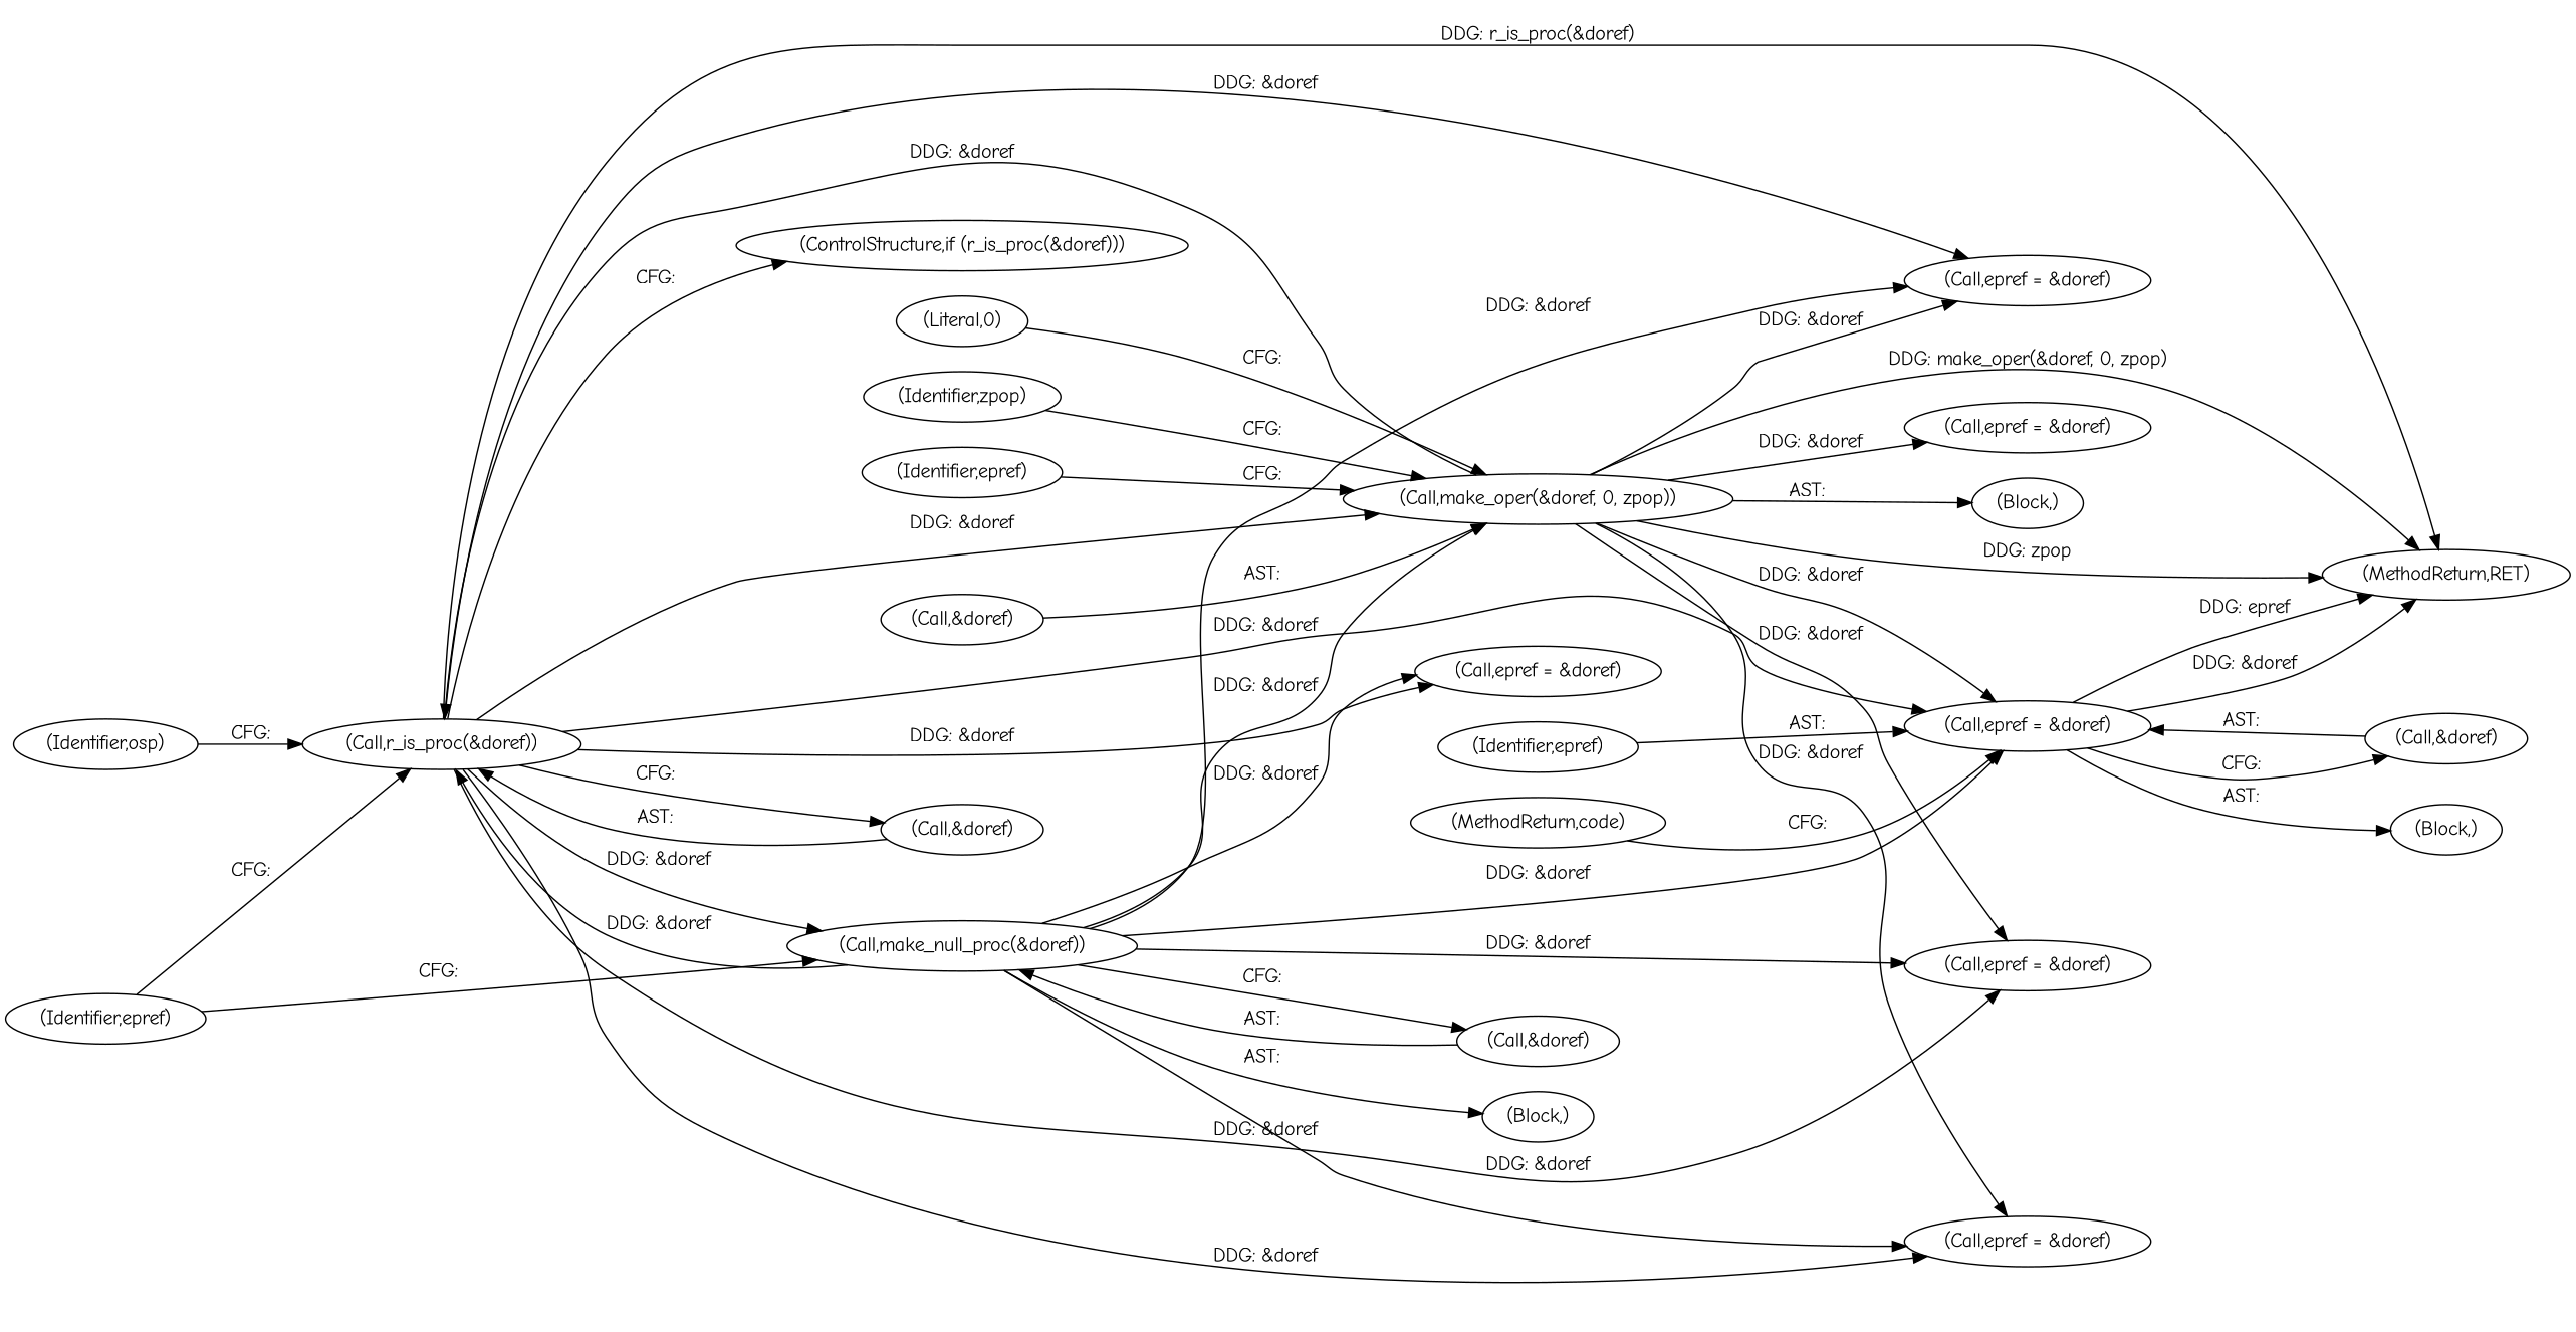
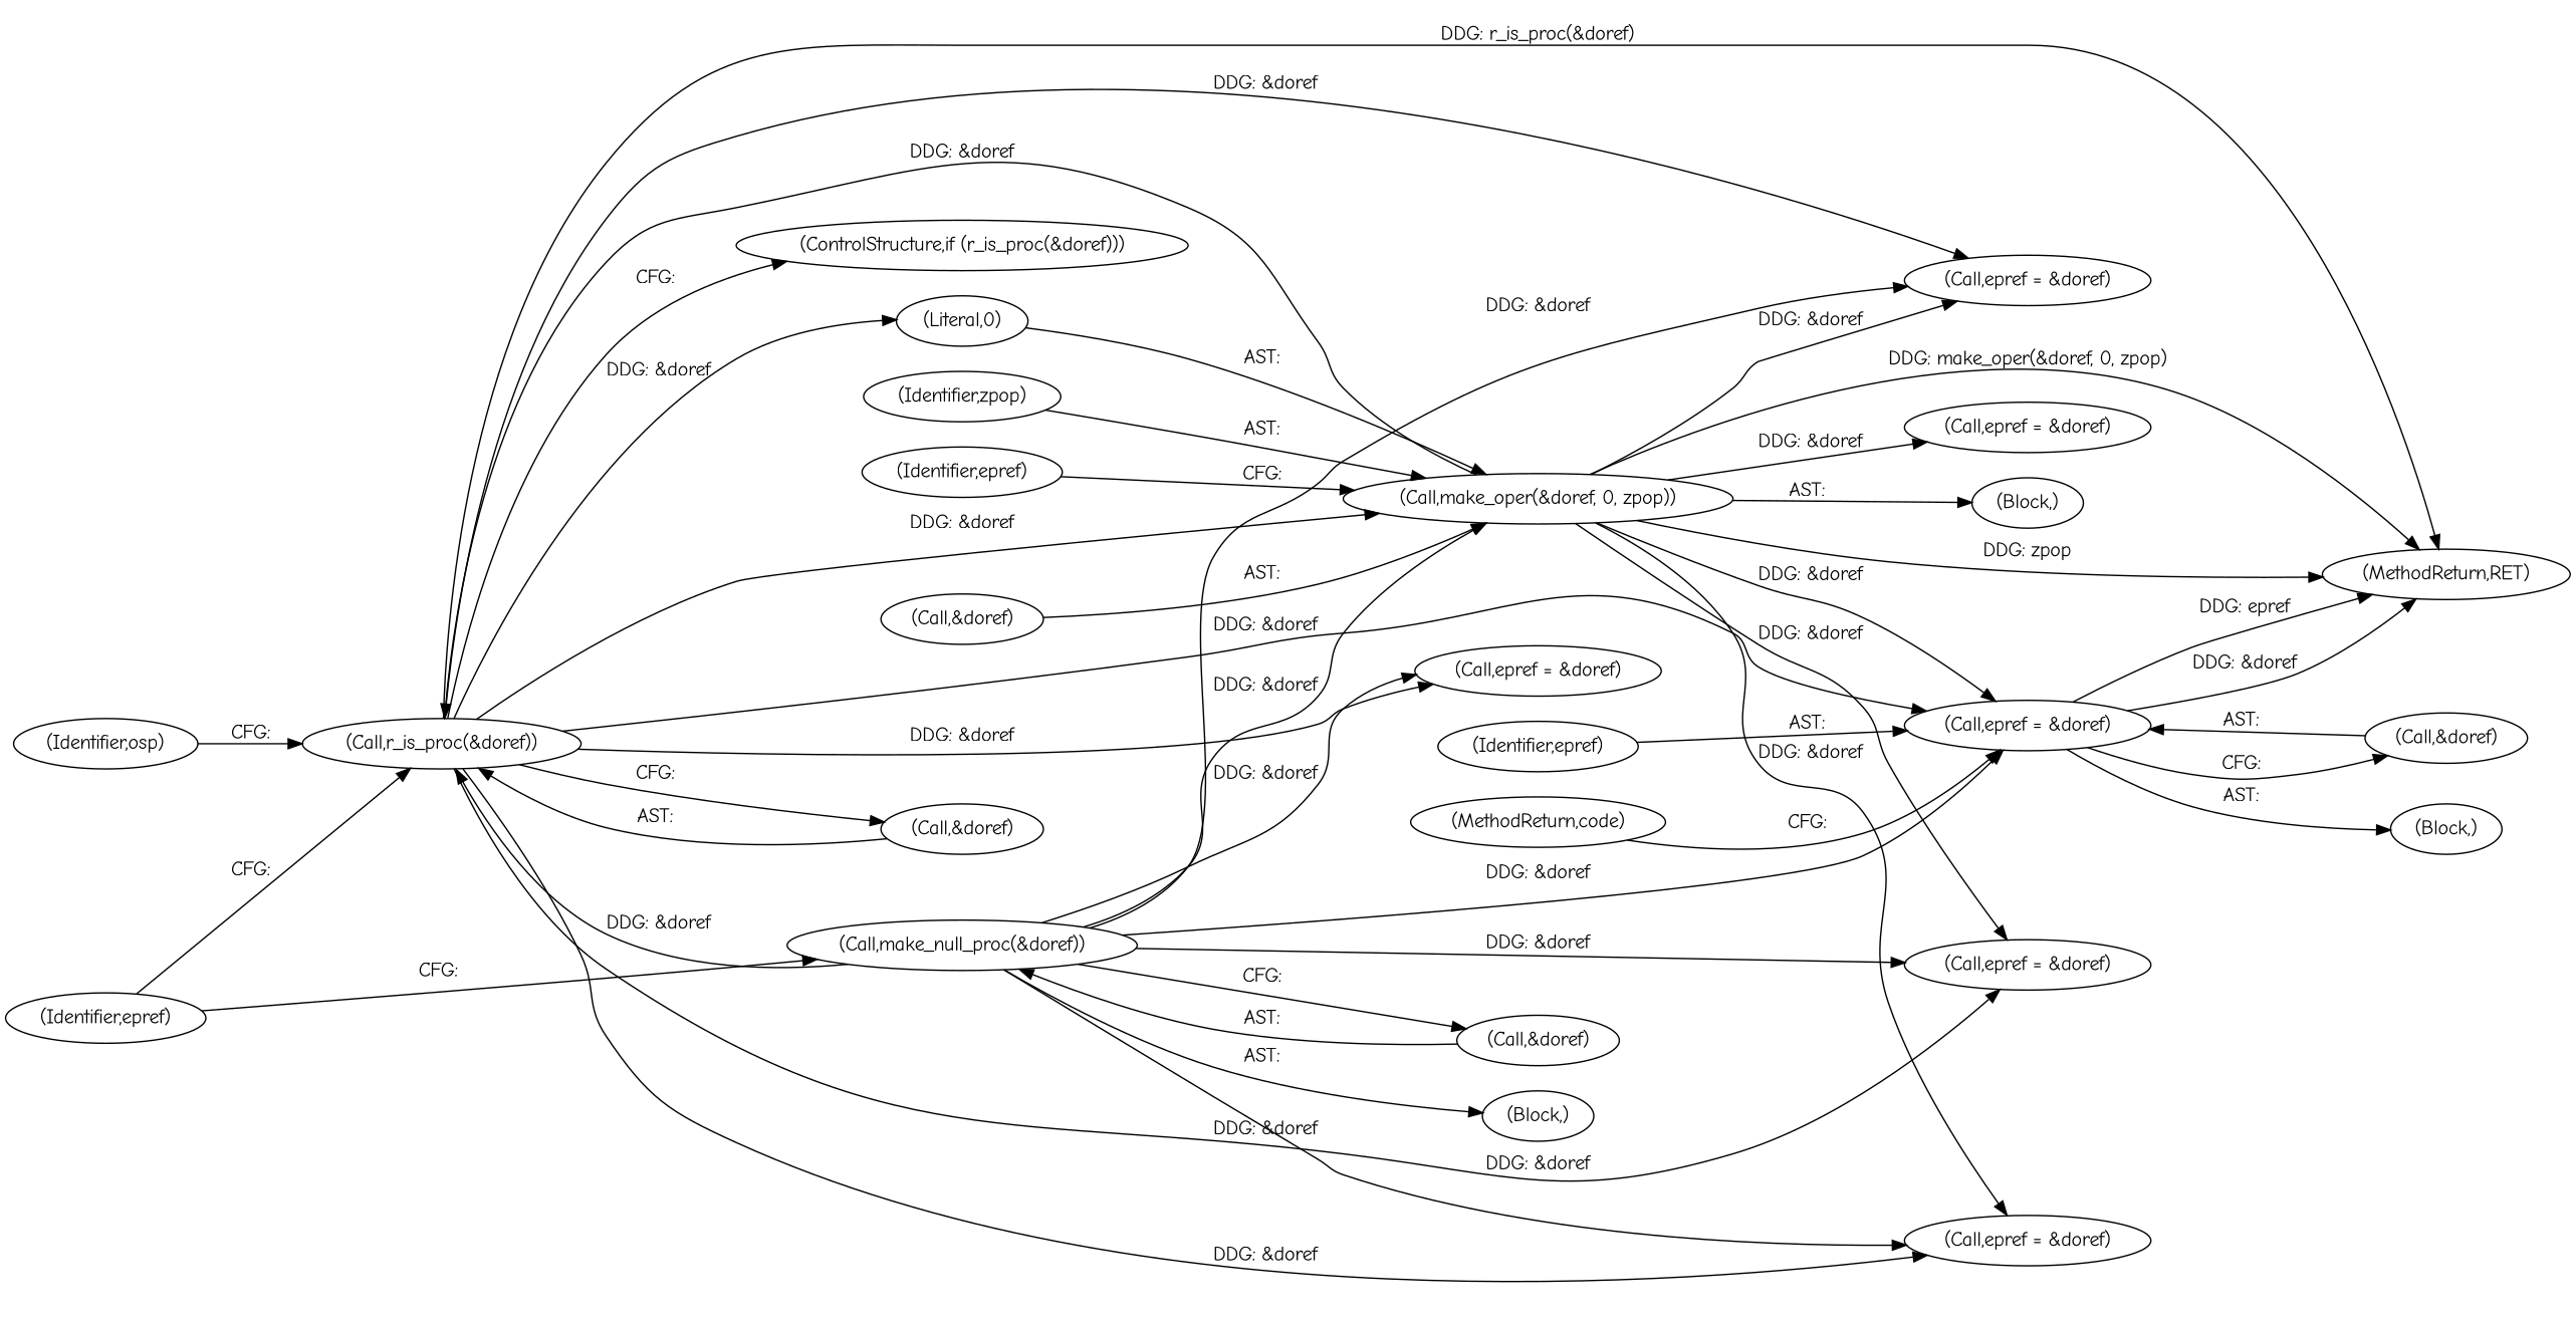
  digraph {
    fontname="Comic Neue"
    rankdir=LR
    node [fontname="Comic Neue"]
    edge [fontname="Comic Neue"]
    n1 [label="(Call,epref = &doref)"]
    n2 [label="(MethodReturn,RET)"]
    n3 [label="(Call,&doref)"]
    n4 [label="(Block,)"]
    n5 [label="(Call,r_is_proc(&doref))"]
    n6 [label="(Call,make_null_proc(&doref))"]
    n7 [label="(Call,make_oper(&doref, 0, zpop))"]
    n8 [label="(Call,epref = &doref)"]
    n9 [label="(Call,epref = &doref)"]
    n10 [label="(Call,epref = &doref)"]
    n11 [label="(Call,&doref)"]
    n12 [label="(ControlStructure,if (r_is_proc(&doref)))"]
    n13 [label="(Call,epref = &doref)"]
    n14 [label="(Block,)"]
    n15 [label="(Call,&doref)"]
    n16 [label="(Call,epref = &doref)"]
    n17 [label="(Block,)"]
    n18 [label="(Identifier,zpop)"]
    n19 [label="(Identifier,epref)"]
    n20 [label="(MethodReturn,code)"]
    n21 [label="(Identifier,epref)"]
    n22 [label="(Literal,0)"]
    n23 [label="(Identifier,osp)"]
    n24 [label="(Identifier,epref)"]
    n25 [label="(Call,&doref)"]
    n1 -> n2 [label="DDG: epref"]
    n1 -> n2 [label="DDG: &doref"]
    n1 -> n3 [label="CFG: "]
    n1 -> n4 [label="AST: "]
    n3 -> n1 [label="AST: "]
    n5 -> n1 [label="DDG: &doref"]
    n5 -> n2 [label="DDG: r_is_proc(&doref)"]
-   n5 -> n6 [label="DDG: &doref"]
+   n5 -> n22 [label="DDG: &doref"]
    n5 -> n7 [label="DDG: &doref"]
    n5 -> n8 [label="DDG: &doref"]
    n5 -> n9 [label="DDG: &doref"]
    n5 -> n10 [label="DDG: &doref"]
    n5 -> n11 [label="CFG: "]
    n5 -> n12 [label="CFG: "]
    n5 -> n13 [label="DDG: &doref"]
    n6 -> n1 [label="DDG: &doref"]
    n6 -> n5 [label="DDG: &doref"]
    n6 -> n7 [label="DDG: &doref"]
    n6 -> n8 [label="DDG: &doref"]
    n6 -> n9 [label="DDG: &doref"]
    n6 -> n10 [label="DDG: &doref"]
    n6 -> n13 [label="DDG: &doref"]
    n6 -> n14 [label="AST: "]
    n6 -> n15 [label="CFG: "]
    n7 -> n1 [label="DDG: &doref"]
    n7 -> n2 [label="DDG: zpop"]
    n7 -> n2 [label="DDG: make_oper(&doref, 0, zpop)"]
    n7 -> n5 [label="DDG: &doref"]
    n7 -> n8 [label="DDG: &doref"]
    n7 -> n9 [label="DDG: &doref"]
    n7 -> n10 [label="DDG: &doref"]
    n7 -> n16 [label="DDG: &doref"]
    n7 -> n17 [label="AST: "]
    n11 -> n5 [label="AST: "]
    n15 -> n6 [label="AST: "]
-   n18 -> n7 [label="CFG: "]
+   n18 -> n7 [label="AST: "]
    n19 -> n1 [label="AST: "]
    n20 -> n1 [label="CFG: "]
    n21 -> n7 [label="CFG: "]
-   n22 -> n7 [label="CFG: "]
+   n22 -> n7 [label="AST: "]
    n23 -> n5 [label="CFG: "]
    n24 -> n5 [label="CFG: "]
    n24 -> n6 [label="CFG: "]
    n25 -> n7 [label="AST: "]
  }
